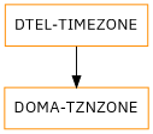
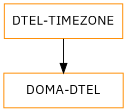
  digraph {
    fontname="IBM Plex Sans"
    node [color=darkorange shape=box fontname="IBM Plex Sans"]
    "DTEL-TIMEZONE"
-   "DOMA-TZNZONE"
+   "DOMA-TZNZONE" [label="DOMA-DTEL"]
    "DTEL-TIMEZONE" -> "DOMA-TZNZONE" [fontname="IBM Plex Sans"]
  }
